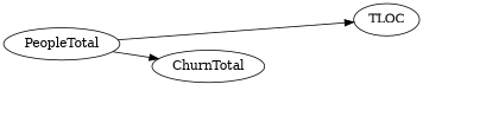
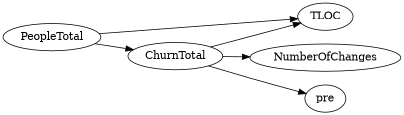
  digraph {
    rankdir=LR
    PeopleTotal
    ChurnTotal
    TLOC
+   NumberOfChanges
+   pre
    PeopleTotal -> ChurnTotal
    PeopleTotal -> TLOC
+   ChurnTotal -> TLOC
+   ChurnTotal -> NumberOfChanges
+   ChurnTotal -> pre
  }
